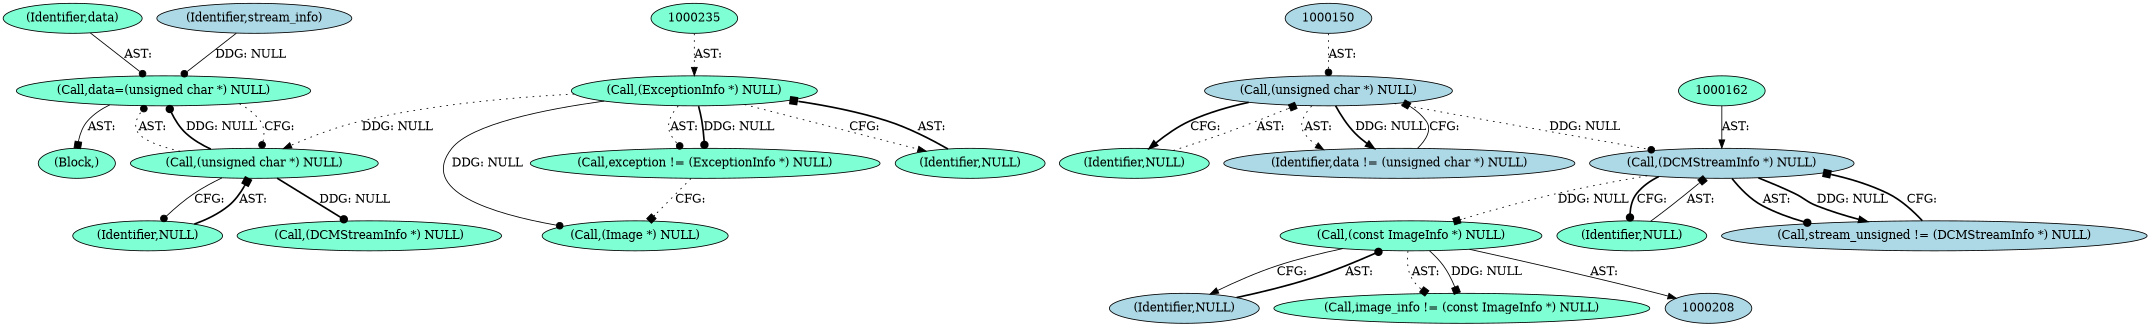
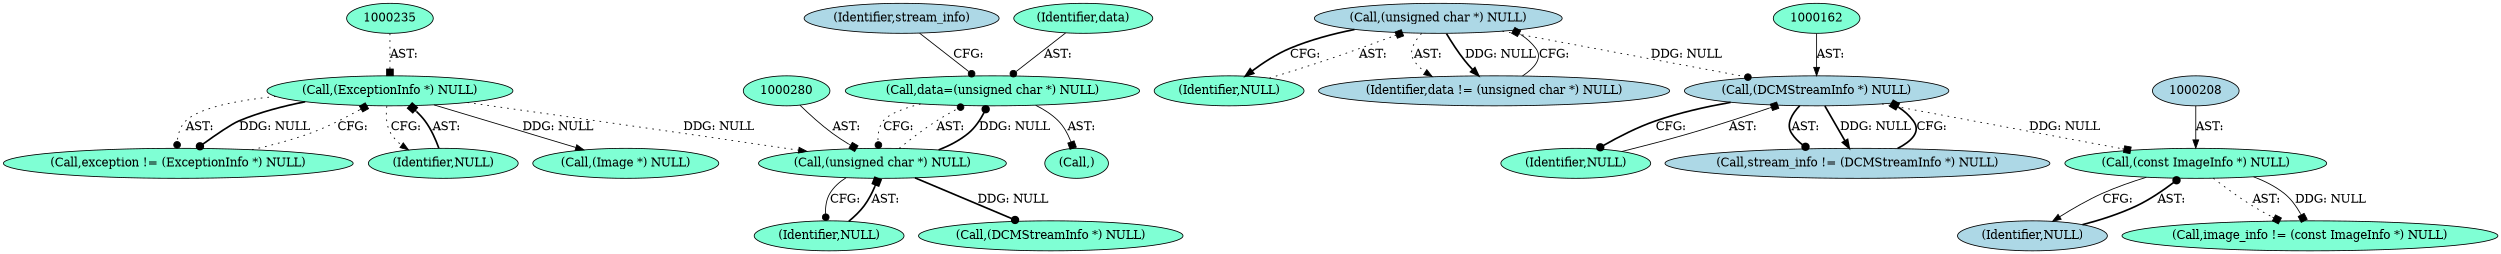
  digraph {
    node [fillcolor=aquamarine style=filled]
    edge [arrowhead=dot style=dotted]
    n1 [label="(Call,data=(unsigned char *) NULL)"]
    n2 [label="(Call,(unsigned char *) NULL)"]
-   n3 [label="(Block,)"]
+   n3 [label="(Call,)"]
    n4 [label="(Identifier,NULL)"]
    n5 [label="(Call,(DCMStreamInfo *) NULL)"]
    n6 [label="(Call,(ExceptionInfo *) NULL)"]
    n7 [label="(Call,exception != (ExceptionInfo *) NULL)"]
    n8 [label="(Identifier,NULL)"]
    n9 [label="(Call,(Image *) NULL)"]
    n10 [label="(Call,(const ImageInfo *) NULL)"]
    n11 [fillcolor=lightblue label="(Identifier,NULL)"]
    n12 [label="(Call,image_info != (const ImageInfo *) NULL)"]
    n13 [fillcolor=lightblue label="(Call,(DCMStreamInfo *) NULL)"]
    n14 [label="(Identifier,NULL)"]
-   n15 [fillcolor=lightblue label="(Call,stream_unsigned != (DCMStreamInfo *) NULL)"]
+   n15 [fillcolor=lightblue label="(Call,stream_info != (DCMStreamInfo *) NULL)"]
    n16 [fillcolor=lightblue label="(Call,(unsigned char *) NULL)"]
    n17 [label="(Identifier,NULL)"]
    n18 [fillcolor=lightblue label="(Identifier,data != (unsigned char *) NULL)"]
    n19 [fillcolor=lightblue label="(Identifier,stream_info)"]
    n20 [label="(Identifier,data)"]
+   1000280
    1000235
    1000208 [fillcolor=lightblue]
    1000162
-   1000150 [fillcolor=lightblue]
    n1 -> n2 [label="CFG: "]
    n1 -> n3 [arrowhead=box label="AST: " style=solid]
    n2 -> n1 [label="AST: "]
    n2 -> n1 [label="DDG: NULL" style=bold]
    n2 -> n4 [label="CFG: " style=solid]
    n2 -> n5 [label="DDG: NULL" style=bold]
    n4 -> n2 [arrowhead=box label="AST: " style=bold]
    n6 -> n2 [arrowhead=normal label="DDG: NULL"]
    n6 -> n7 [label="AST: "]
    n6 -> n7 [label="DDG: NULL" style=bold]
    n6 -> n8 [arrowhead=normal label="CFG: "]
-   n6 -> n9 [label="DDG: NULL" style=solid]
-   n7 -> n9 [arrowhead=box label="CFG: "]
+   n6 -> n9 [arrowhead=normal label="DDG: NULL" style=solid]
+   n7 -> n6 [arrowhead=box label="CFG: "]
    n8 -> n6 [arrowhead=box label="AST: " style=bold]
    n10 -> n11 [arrowhead=normal label="CFG: " style=solid]
    n10 -> n12 [arrowhead=box label="AST: "]
    n10 -> n12 [arrowhead=box label="DDG: NULL" style=solid]
    n11 -> n10 [label="AST: " style=bold]
    n13 -> n10 [arrowhead=box label="DDG: NULL"]
    n13 -> n14 [label="CFG: " style=bold]
    n13 -> n15 [label="AST: " style=bold]
    n13 -> n15 [arrowhead=normal label="DDG: NULL" style=bold]
    n14 -> n13 [arrowhead=box label="AST: " style=solid]
    n15 -> n13 [arrowhead=box label="CFG: " style=bold]
    n16 -> n13 [label="DDG: NULL"]
    n16 -> n17 [arrowhead=normal label="CFG: " style=bold]
    n16 -> n18 [arrowhead=normal label="AST: "]
    n16 -> n18 [arrowhead=normal label="DDG: NULL" style=bold]
    n17 -> n16 [arrowhead=box label="AST: "]
    n18 -> n16 [arrowhead=box label="CFG: " style=solid]
-   n19 -> n1 [label="DDG: NULL" style=solid]
+   n19 -> n1 [label="CFG: " style=solid]
    n20 -> n1 [label="AST: " style=solid]
-   1000235 -> n6 [arrowhead=normal label="AST: "]
-   n10 -> 1000208 [arrowhead=normal label="AST: " style=solid]
+   1000280 -> n2 [arrowhead=box label="AST: " style=solid]
+   1000235 -> n6 [arrowhead=box label="AST: "]
+   1000208 -> n10 [arrowhead=normal label="AST: " style=solid]
    1000162 -> n13 [arrowhead=normal label="AST: " style=solid]
-   1000150 -> n16 [label="AST: "]
  }
